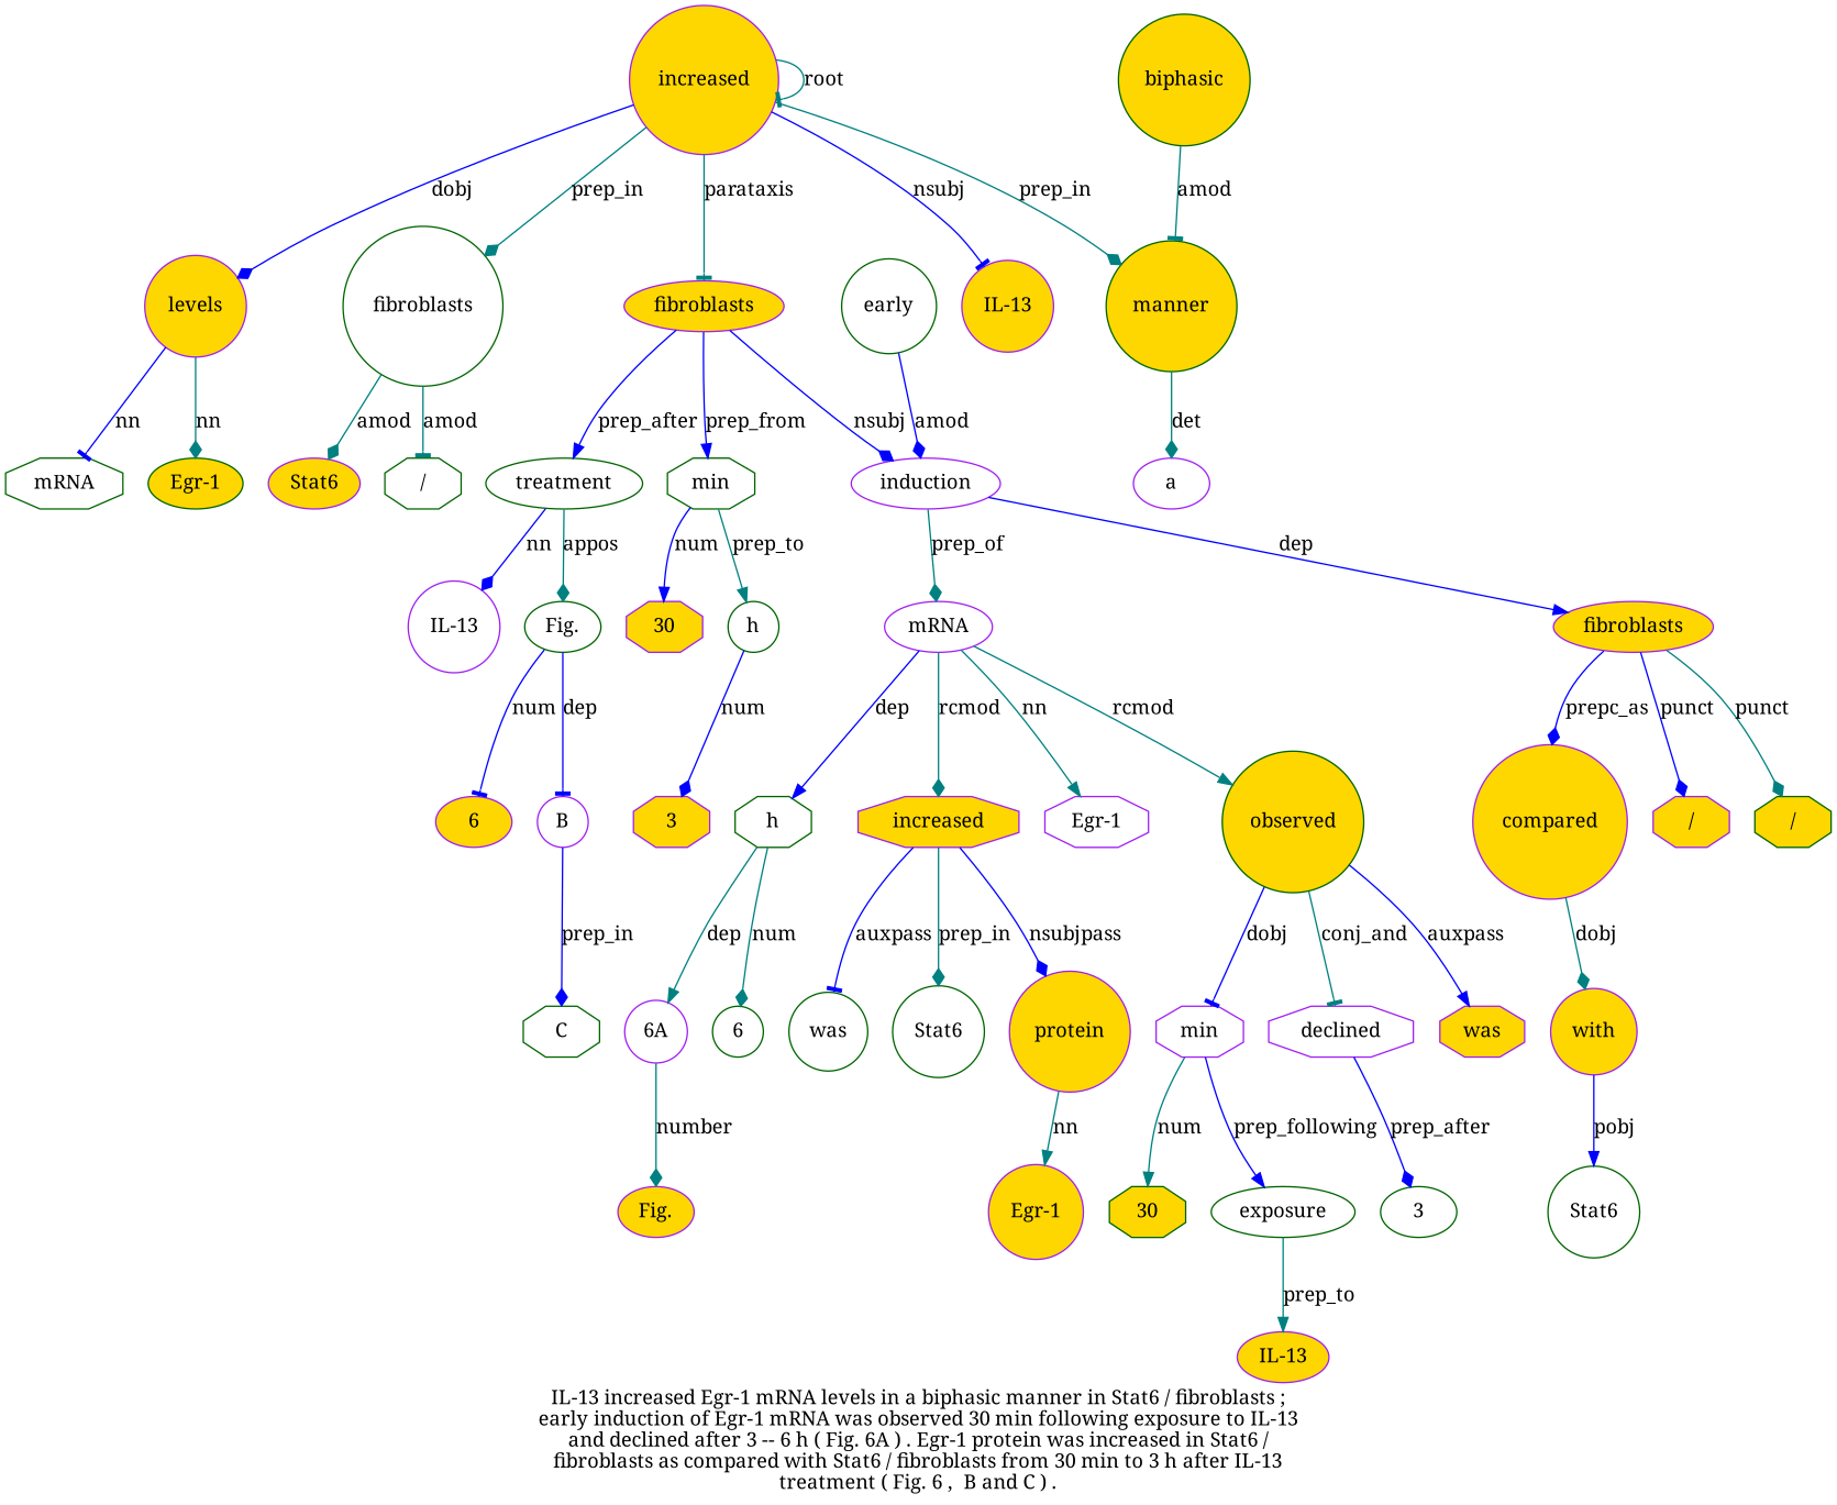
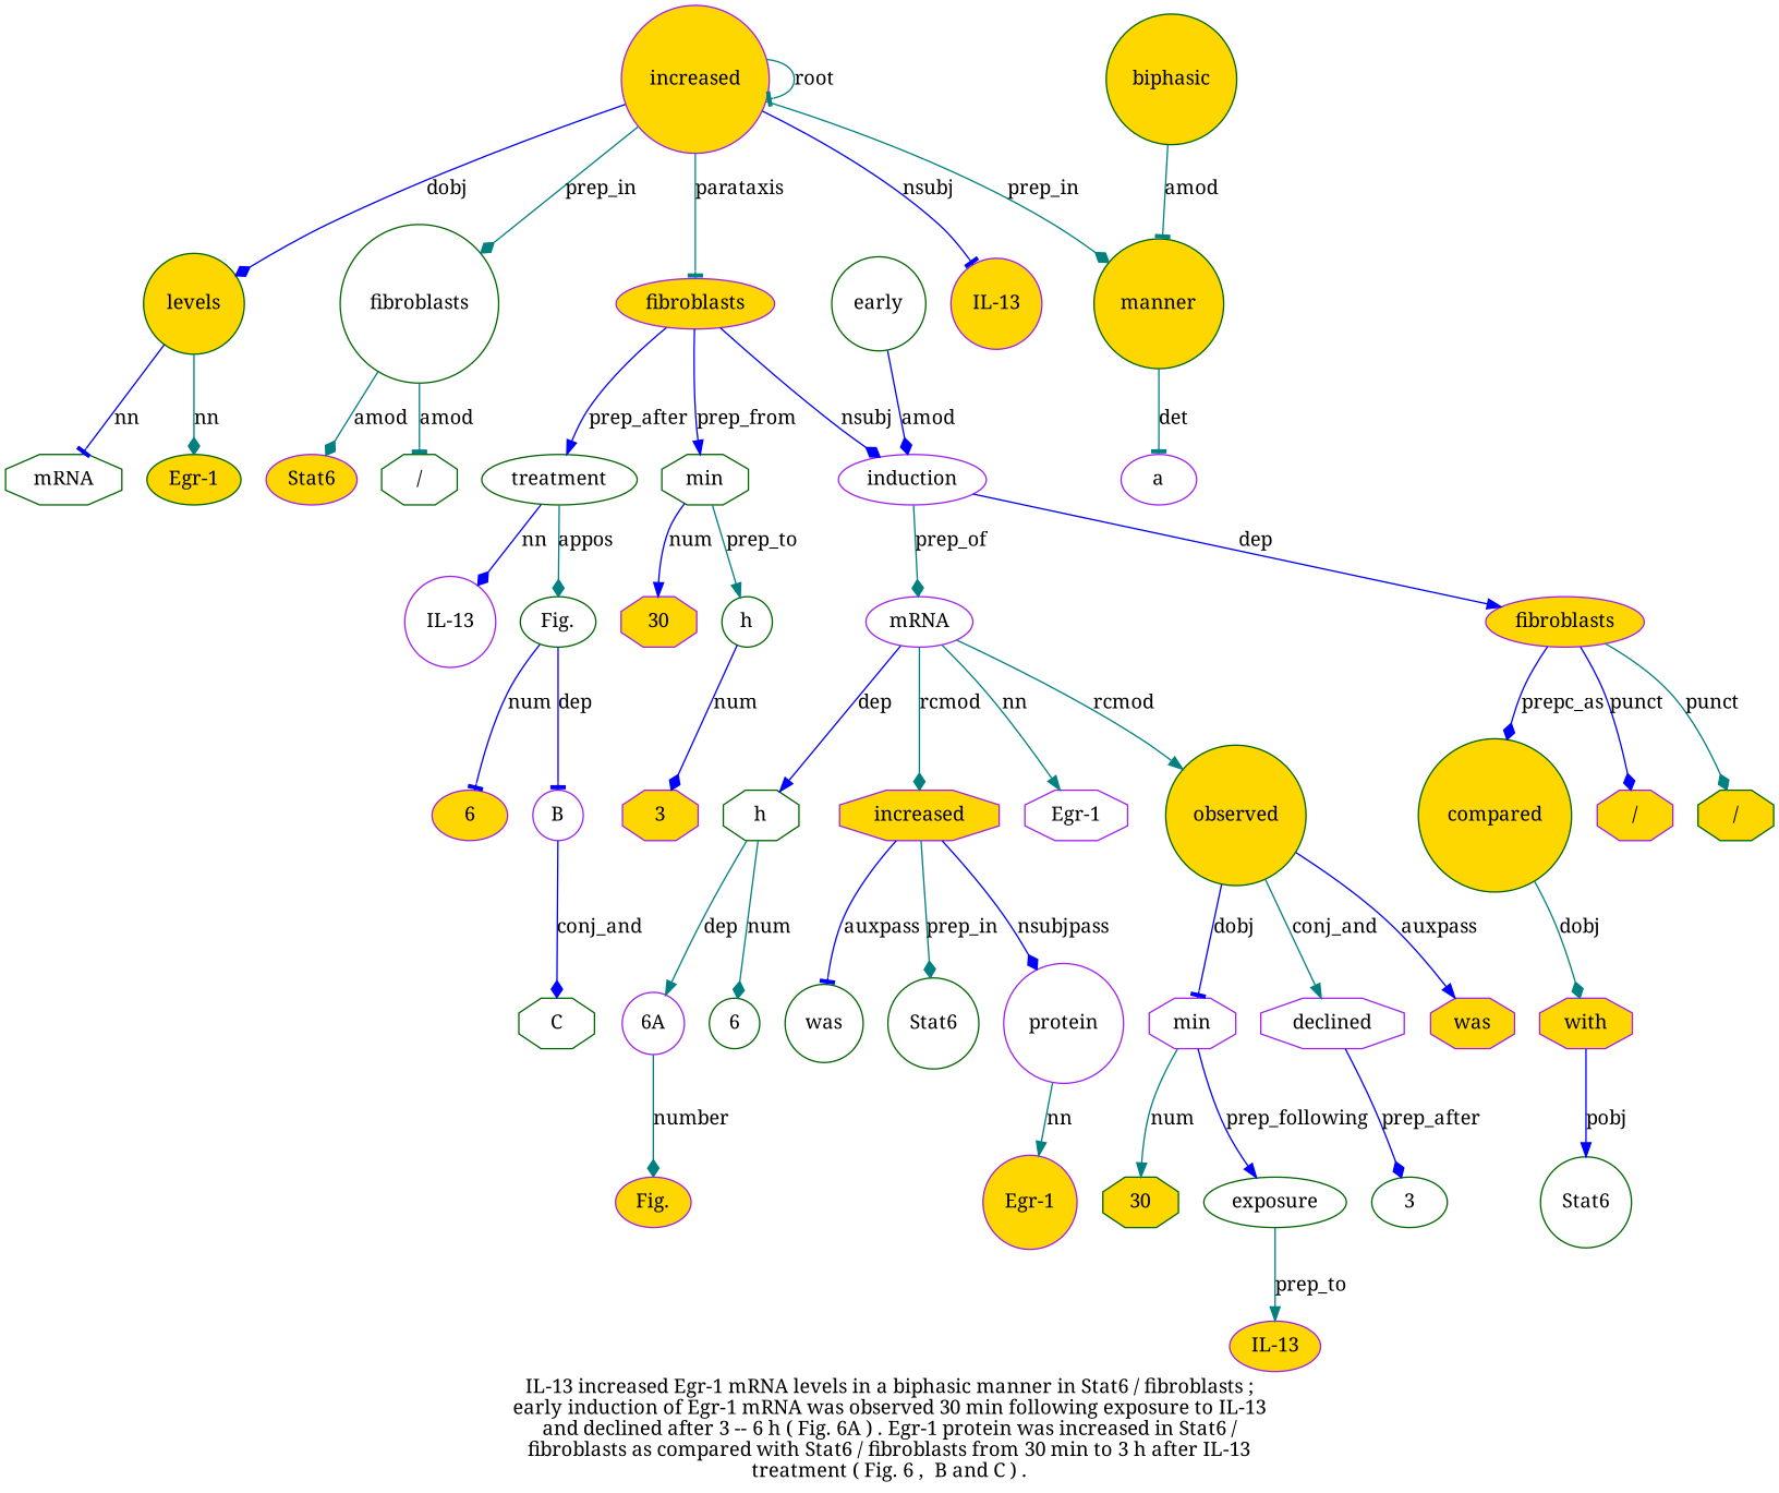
  digraph {
    fontname="Noto Serif"
    label="IL-13 increased Egr-1 mRNA levels in a biphasic manner in Stat6 / fibroblasts ;\nearly induction of Egr-1 mRNA was observed 30 min following exposure to IL-13\nand declined after 3 -- 6 h ( Fig. 6A ) . Egr-1 protein was increased in Stat6 /\nfibroblasts as compared with Stat6 / fibroblasts from 30 min to 3 h after IL-13\ntreatment ( Fig. 6 ,  B and C ) ."
    node [color=purple fillcolor=white fontname="Noto Serif" shape=circle style=filled]
    edge [arrowhead=diamond color=teal fontname="Noto Serif"]
    n1 [fillcolor=gold label=increased]
    n2 [fillcolor=gold label="IL-13"]
-   n3 [fillcolor=gold label=levels]
+   n3 [color=darkgreen fillcolor=gold label=levels]
    n4 [color=darkgreen fillcolor=gold label=manner]
    n5 [color=darkgreen label=fibroblasts]
    n6 [fillcolor=gold label=fibroblasts shape=ellipse]
    n7 [color=darkgreen fillcolor=gold label="Egr-1" shape=ellipse]
    n8 [color=darkgreen label=mRNA shape=octagon]
    n9 [label=a shape=ellipse]
    n10 [fillcolor=gold label=Stat6 shape=ellipse]
    n11 [color=darkgreen label="/" shape=octagon]
    n12 [label=induction shape=ellipse]
    n13 [color=darkgreen label=min shape=octagon]
    n14 [color=darkgreen label=treatment shape=ellipse]
    n15 [color=darkgreen fillcolor=gold label=biphasic]
    n16 [label=mRNA shape=ellipse]
    n17 [fillcolor=gold label=fibroblasts shape=ellipse]
    n18 [color=darkgreen label=early]
    n19 [label="Egr-1" shape=octagon]
    n20 [color=darkgreen fillcolor=gold label=observed]
    n21 [color=darkgreen label=h shape=octagon]
    n22 [fillcolor=gold label=increased shape=octagon]
    n23 [color=darkgreen fillcolor=gold label="/" shape=octagon]
-   n24 [fillcolor=gold label=compared]
+   n24 [color=darkgreen fillcolor=gold label=compared]
    n25 [fillcolor=gold label="/" shape=octagon]
    n26 [fillcolor=gold label=30 shape=octagon]
    n27 [color=darkgreen label=h]
    n28 [label="IL-13"]
    n29 [color=darkgreen label="Fig." shape=ellipse]
    n30 [fillcolor=gold label=was shape=octagon]
    n31 [label=min shape=octagon]
    n32 [label=declined shape=octagon]
    n33 [color=darkgreen label=6]
    n34 [label="6A"]
-   n35 [fillcolor=gold label=protein]
+   n35 [label=protein]
    n36 [color=darkgreen label=was]
    n37 [color=darkgreen label=Stat6]
    n38 [color=darkgreen fillcolor=gold label=30 shape=octagon]
    n39 [color=darkgreen label=exposure shape=ellipse]
    n40 [color=darkgreen label=3 shape=ellipse]
    n41 [fillcolor=gold label="IL-13" shape=ellipse]
    n42 [fillcolor=gold label="Fig." shape=ellipse]
    n43 [fillcolor=gold label="Egr-1"]
-   n44 [fillcolor=gold label=with]
+   n44 [fillcolor=gold label=with shape=octagon]
    n45 [color=darkgreen label=Stat6]
    n46 [fillcolor=gold label=3 shape=octagon]
    n47 [fillcolor=gold label=6 shape=ellipse]
    n48 [label=B]
    n49 [color=darkgreen label=C shape=octagon]
    n1 -> n1 [arrowhead=tee label=root]
    n1 -> n2 [arrowhead=tee color=blue label=nsubj]
    n1 -> n3 [color=blue label=dobj]
    n1 -> n4 [label=prep_in]
    n1 -> n5 [label=prep_in]
    n1 -> n6 [arrowhead=tee label=parataxis]
    n3 -> n7 [label=nn]
    n3 -> n8 [arrowhead=tee color=blue label=nn]
-   n4 -> n9 [label=det]
+   n4 -> n9 [arrowhead=tee label=det]
    n5 -> n10 [label=amod]
    n5 -> n11 [arrowhead=tee label=amod]
    n6 -> n12 [color=blue label=nsubj]
    n6 -> n13 [arrowhead=normal color=blue label=prep_from]
    n6 -> n14 [arrowhead=normal color=blue label=prep_after]
    n12 -> n16 [label=prep_of]
    n12 -> n17 [arrowhead=normal color=blue label=dep]
    n13 -> n26 [arrowhead=normal color=blue label=num]
    n13 -> n27 [arrowhead=normal label=prep_to]
    n14 -> n28 [color=blue label=nn]
    n14 -> n29 [label=appos]
    n15 -> n4 [arrowhead=tee label=amod]
    n16 -> n19 [arrowhead=normal label=nn]
    n16 -> n20 [arrowhead=normal label=rcmod]
    n16 -> n21 [arrowhead=normal color=blue label=dep]
    n16 -> n22 [label=rcmod]
    n17 -> n23 [label=punct]
    n17 -> n24 [color=blue label=prepc_as]
    n17 -> n25 [color=blue label=punct]
    n18 -> n12 [color=blue label=amod]
    n20 -> n30 [arrowhead=normal color=blue label=auxpass]
    n20 -> n31 [arrowhead=tee color=blue label=dobj]
-   n20 -> n32 [arrowhead=tee label=conj_and]
+   n20 -> n32 [arrowhead=normal label=conj_and]
    n21 -> n33 [label=num]
    n21 -> n34 [arrowhead=normal label=dep]
    n22 -> n35 [color=blue label=nsubjpass]
    n22 -> n36 [arrowhead=tee color=blue label=auxpass]
    n22 -> n37 [label=prep_in]
    n24 -> n44 [label=dobj]
    n27 -> n46 [color=blue label=num]
    n29 -> n47 [arrowhead=tee color=blue label=num]
    n29 -> n48 [arrowhead=tee color=blue label=dep]
    n31 -> n38 [arrowhead=normal label=num]
    n31 -> n39 [arrowhead=normal color=blue label=prep_following]
    n32 -> n40 [color=blue label=prep_after]
    n34 -> n42 [label=number]
    n35 -> n43 [arrowhead=normal label=nn]
    n39 -> n41 [arrowhead=normal label=prep_to]
    n44 -> n45 [arrowhead=normal color=blue label=pobj]
-   n48 -> n49 [color=blue label=prep_in]
+   n48 -> n49 [color=blue label=conj_and]
  }
